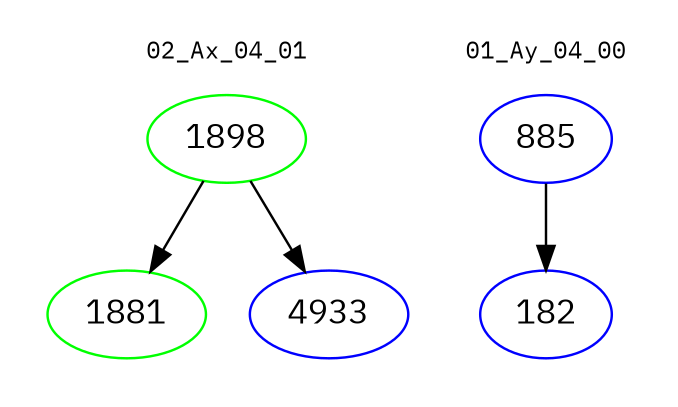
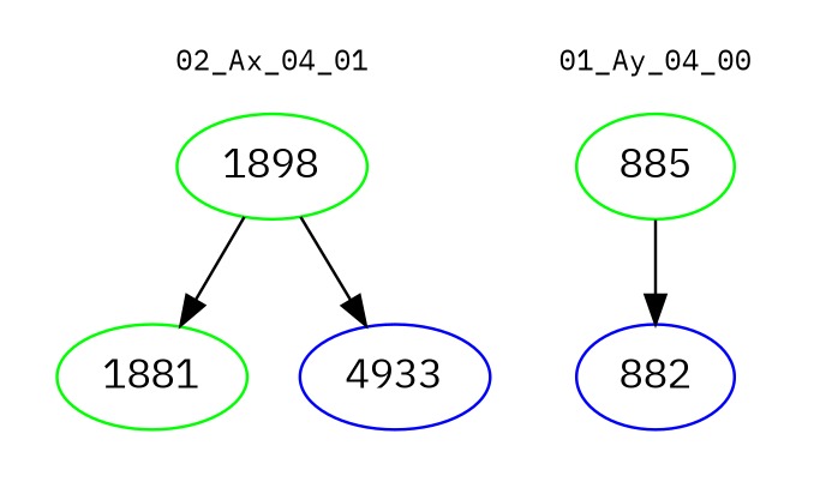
  digraph {
    fontname="IBM Plex Mono"
    node [color=green fontname="IBM Plex Mono"]
    edge [color=black fontname="IBM Plex Mono"]
    n1 [label=1898]
    n2 [label=1881]
    n3 [color=blue label=4933]
-   n4 [color=blue label=885]
-   n5 [color=blue label=182]
+   n4 [label=885]
+   n5 [color=blue label=882]
    subgraph cluster_1 {
      color=white
      fontsize=10
      label="02_Ax_04_01"
      n1
      n2
      n3
    }
    subgraph cluster_2 {
      color=white
      fontsize=10
      label="01_Ay_04_00"
      n4
      n5
    }
    n1 -> n2
    n1 -> n3
    n4 -> n5
  }
